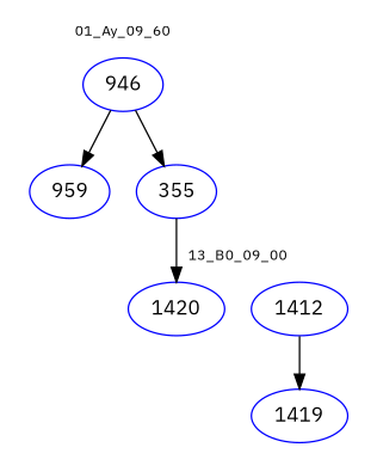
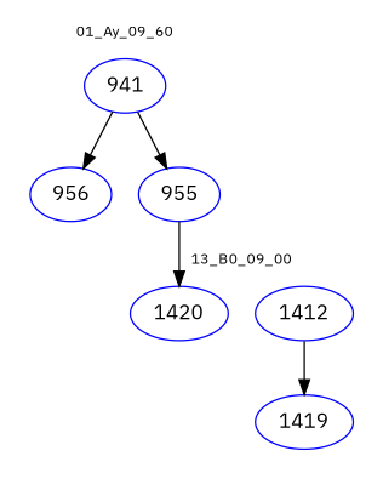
  digraph {
    fontname="IBM Plex Sans"
    node [color=blue fontname="IBM Plex Sans"]
    edge [color=black fontname="IBM Plex Sans"]
-   n1 [label=946]
-   n2 [label=959]
-   n3 [label=355]
+   n1 [label=941]
+   n2 [label=956]
+   n3 [label=955]
    n4 [label=1412]
    n5 [label=1420]
    n6 [label=1419]
    subgraph cluster_1 {
      color=white
      fontsize=10
      label="01_Ay_09_60"
      n1
      n2
      n3
    }
    subgraph cluster_2 {
      color=white
      fontsize=10
      label="13_B0_09_00"
      n4
      n5
      n6
    }
    n1 -> n2
    n1 -> n3
    n3 -> n5
    n4 -> n6
  }
